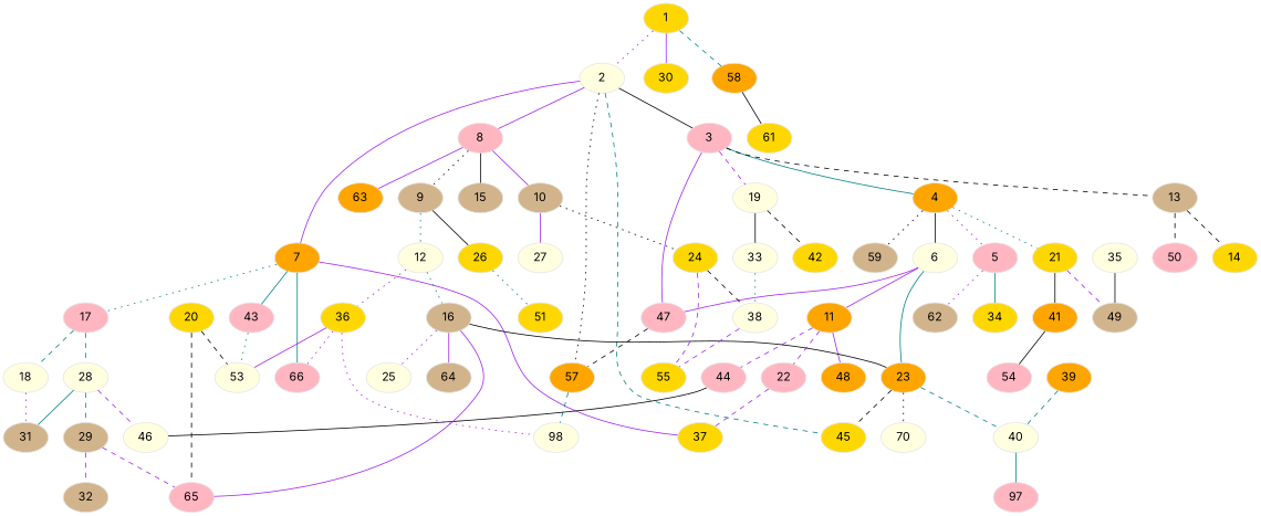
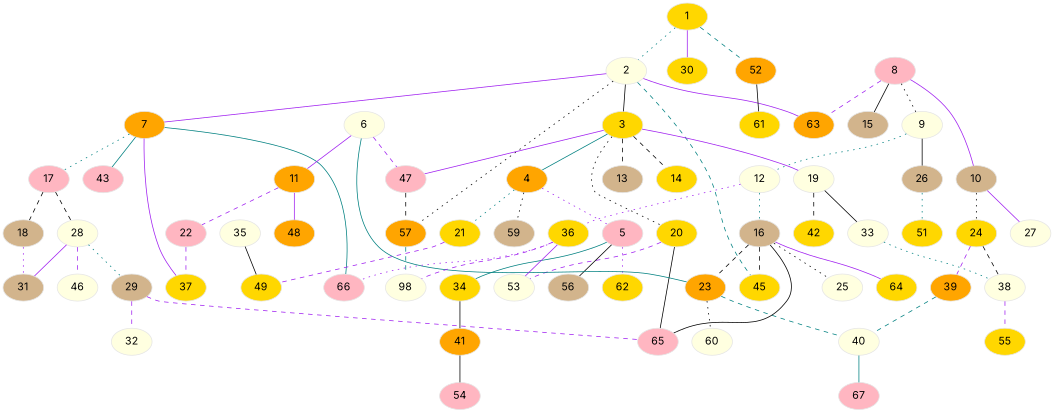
  graph {
    fontname=Inter
    node [color=gray90 fillcolor=lightyellow fontname=Inter style=filled]
    edge [color=purple fontname=Inter style=solid]
    1 [fillcolor=gold]
    2
    30 [fillcolor=gold]
-   52 [fillcolor=orange label=58]
-   3 [fillcolor=lightpink]
+   52 [fillcolor=orange]
+   3 [fillcolor=gold]
    7 [fillcolor=orange]
    8 [fillcolor=lightpink]
    45 [fillcolor=gold]
    57 [fillcolor=orange]
    61 [fillcolor=gold]
    4 [fillcolor=orange]
    13 [fillcolor=tan]
    14 [fillcolor=gold]
    19
    20 [fillcolor=gold]
    47 [fillcolor=lightpink]
    17 [fillcolor=lightpink]
    37 [fillcolor=gold]
    43 [fillcolor=lightpink]
    66 [fillcolor=lightpink]
-   9 [fillcolor=tan]
+   9
    10 [fillcolor=tan]
    15 [fillcolor=tan]
    63 [fillcolor=orange]
    n25 [label=98]
    5 [fillcolor=lightpink]
    6
    21 [fillcolor=gold]
    59 [fillcolor=tan]
-   50 [fillcolor=lightpink]
    33
    42 [fillcolor=gold]
    65 [fillcolor=lightpink]
    53
    34 [fillcolor=gold]
-   62 [fillcolor=tan]
+   56 [fillcolor=tan]
+   62 [fillcolor=gold]
    11 [fillcolor=orange]
    23 [fillcolor=orange]
    41 [fillcolor=orange]
-   49 [fillcolor=tan]
+   49 [fillcolor=gold]
    22 [fillcolor=lightpink]
-   44 [fillcolor=lightpink]
    48 [fillcolor=orange]
    40
-   60 [label=70]
-   18
+   60
+   18 [fillcolor=tan]
    28
    12
-   26 [fillcolor=gold]
+   26 [fillcolor=tan]
    24 [fillcolor=gold]
    27
    16 [fillcolor=tan]
    36 [fillcolor=gold]
    51 [fillcolor=gold]
    38
    39 [fillcolor=orange]
    46
    25
-   64 [fillcolor=tan]
+   64 [fillcolor=gold]
    31 [fillcolor=tan]
    29 [fillcolor=tan]
    54 [fillcolor=lightpink]
-   67 [fillcolor=lightpink label=97]
+   67 [fillcolor=lightpink]
    55 [fillcolor=gold]
-   32 [fillcolor=tan]
+   32
    35
-   1 -- 2 [style=dotted]
+   1 -- 2 [color=teal style=dotted]
    1 -- 30
    1 -- 52 [color=teal style=dashed]
    2 -- 3 [color=black]
    2 -- 7
-   2 -- 8
+   2 -- 63
    2 -- 45 [color=teal style=dashed]
    2 -- 57 [color=black style=dotted]
    52 -- 61 [color=black]
    3 -- 4 [color=teal]
    3 -- 13 [color=black style=dashed]
-   13 -- 14 [color=black style=dashed]
-   3 -- 19 [style=dashed]
+   3 -- 14 [color=black style=dashed]
+   3 -- 19
+   3 -- 20 [color=black style=dotted]
    3 -- 47
    7 -- 17 [color=teal style=dotted]
    7 -- 37
    7 -- 43 [color=teal]
    7 -- 66 [color=teal]
    8 -- 9 [color=black style=dotted]
    8 -- 10
    8 -- 15 [color=black]
-   8 -- 63
+   8 -- 63 [style=dashed]
    57 -- n25 [color=teal style=dashed]
    4 -- 5 [style=dotted]
-   4 -- 6 [color=black]
    4 -- 21 [color=teal style=dotted]
    4 -- 59 [color=black style=dotted]
-   13 -- 50 [color=black style=dashed]
    19 -- 33 [color=black]
    19 -- 42 [color=black style=dashed]
-   20 -- 65 [color=black style=dashed]
-   20 -- 53 [color=black style=dashed]
+   20 -- 65 [color=black]
+   20 -- 53 [style=dashed]
    47 -- 57 [color=black style=dashed]
-   17 -- 18 [color=teal style=dashed]
-   17 -- 28 [color=teal style=dashed]
-   43 -- 53 [color=teal style=dotted]
+   17 -- 18 [color=black style=dashed]
+   17 -- 28 [color=black style=dashed]
    9 -- 12 [color=teal style=dotted]
    9 -- 26 [color=black]
    10 -- 24 [color=black style=dotted]
    10 -- 27
    5 -- 34 [color=teal]
+   5 -- 56 [color=black]
    5 -- 62 [style=dotted]
-   6 -- 47
+   6 -- 47 [style=dashed]
    6 -- 11
    6 -- 23 [color=teal]
-   21 -- 41 [color=black]
+   34 -- 41 [color=black]
    21 -- 49 [style=dashed]
    33 -- 38 [color=teal style=dotted]
    11 -- 22 [style=dashed]
-   11 -- 44 [style=dashed]
    11 -- 48
-   23 -- 45 [color=black style=dashed]
+   16 -- 45 [color=black style=dashed]
    23 -- 40 [color=teal style=dashed]
    23 -- 60 [color=black style=dotted]
    41 -- 54 [color=black]
    22 -- 37 [style=dashed]
-   44 -- 46 [color=black]
    40 -- 67 [color=teal]
    18 -- 31 [style=dotted]
    28 -- 46 [style=dashed]
-   28 -- 31 [color=teal]
-   28 -- 29 [color=teal style=dashed]
+   28 -- 31
+   28 -- 29 [color=teal style=dotted]
    12 -- 16 [color=teal style=dotted]
    12 -- 36 [style=dotted]
    26 -- 51 [color=teal style=dotted]
    24 -- 38 [color=black style=dashed]
-   24 -- 55 [style=dashed]
-   16 -- 65
-   16 -- 23 [color=black]
-   16 -- 25 [style=dotted]
+   24 -- 39 [style=dashed]
+   16 -- 65 [color=black]
+   16 -- 23 [color=black style=dashed]
+   16 -- 25 [color=black style=dotted]
    16 -- 64
    36 -- 66 [style=dotted]
-   36 -- n25 [style=dotted]
+   36 -- n25 [style=dashed]
    36 -- 53
    38 -- 55 [style=dashed]
    39 -- 40 [color=teal style=dashed]
    29 -- 65 [style=dashed]
    29 -- 32 [style=dashed]
    35 -- 49 [color=black]
  }
